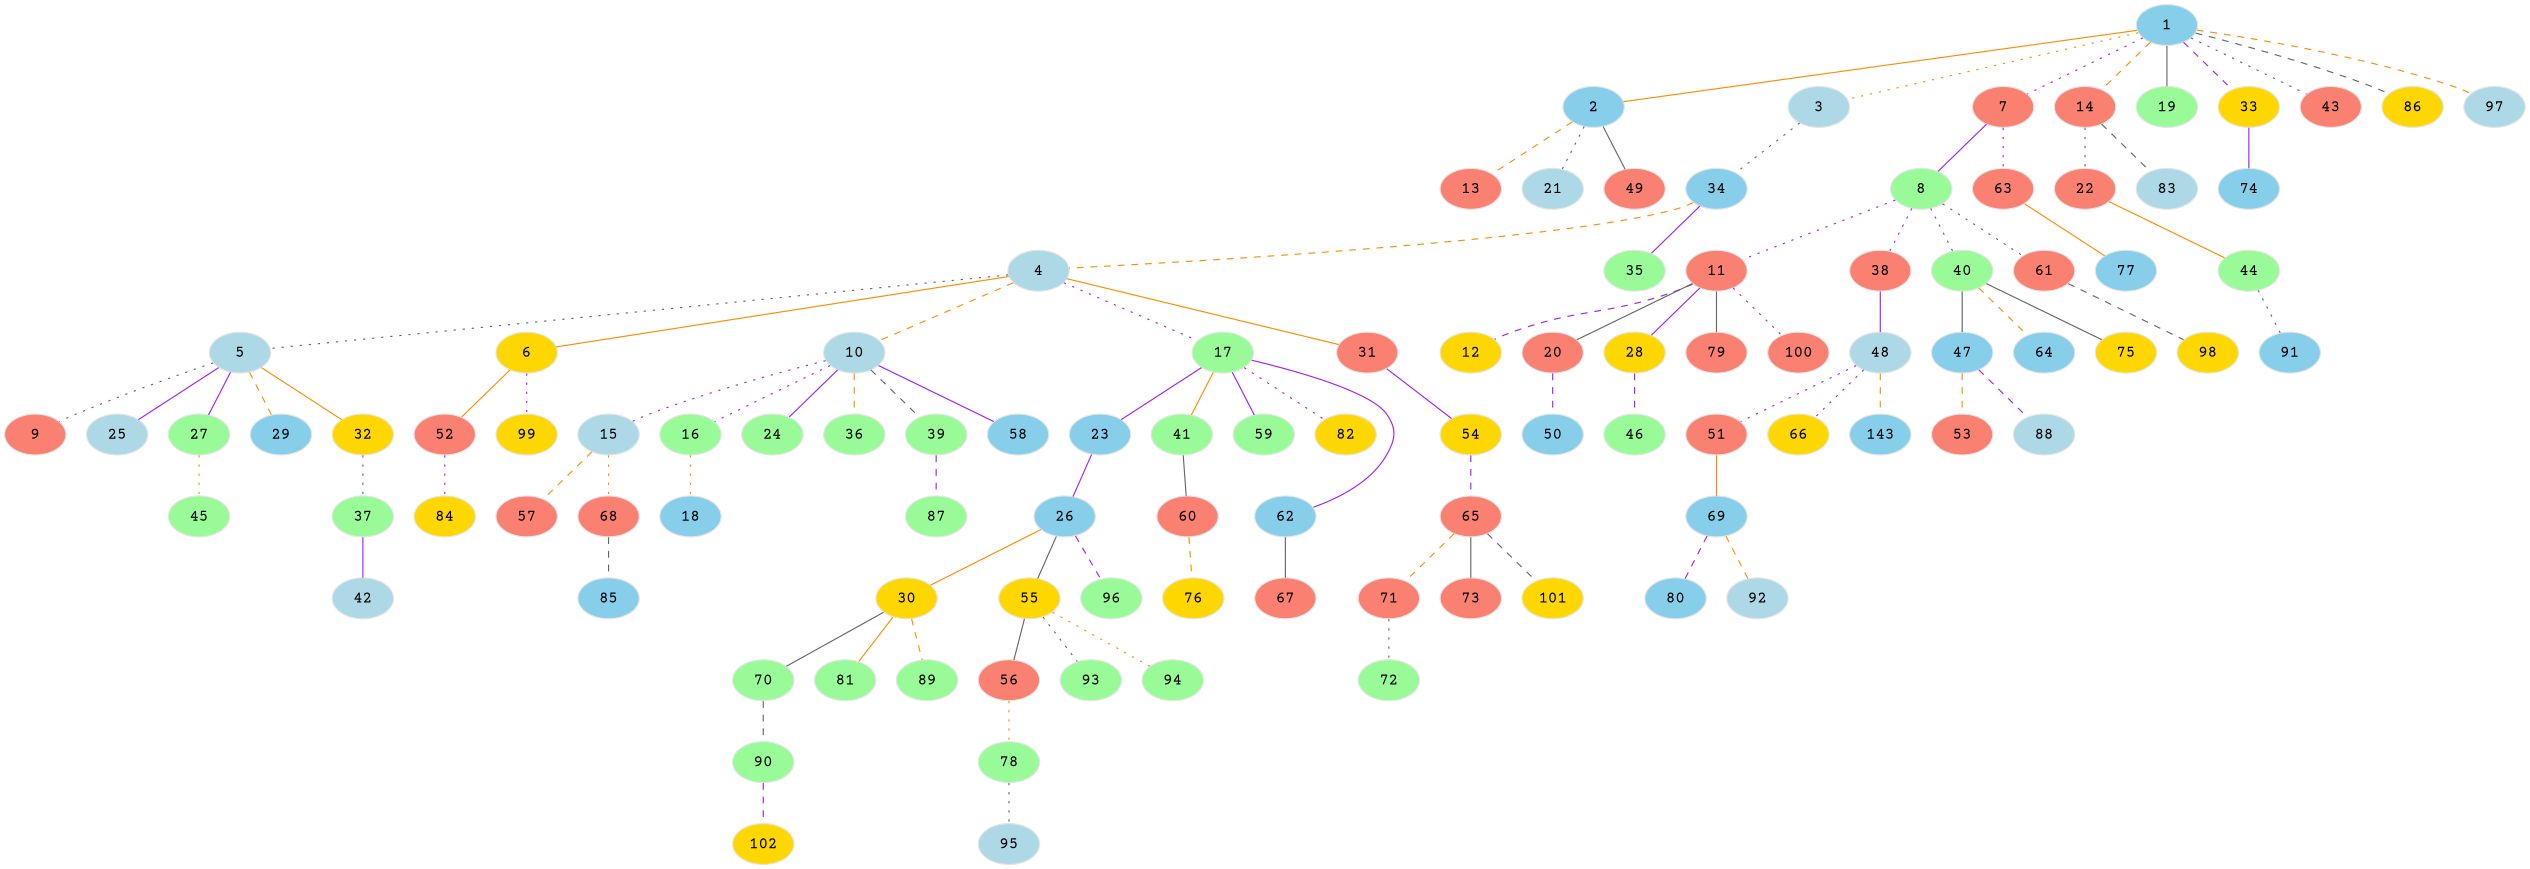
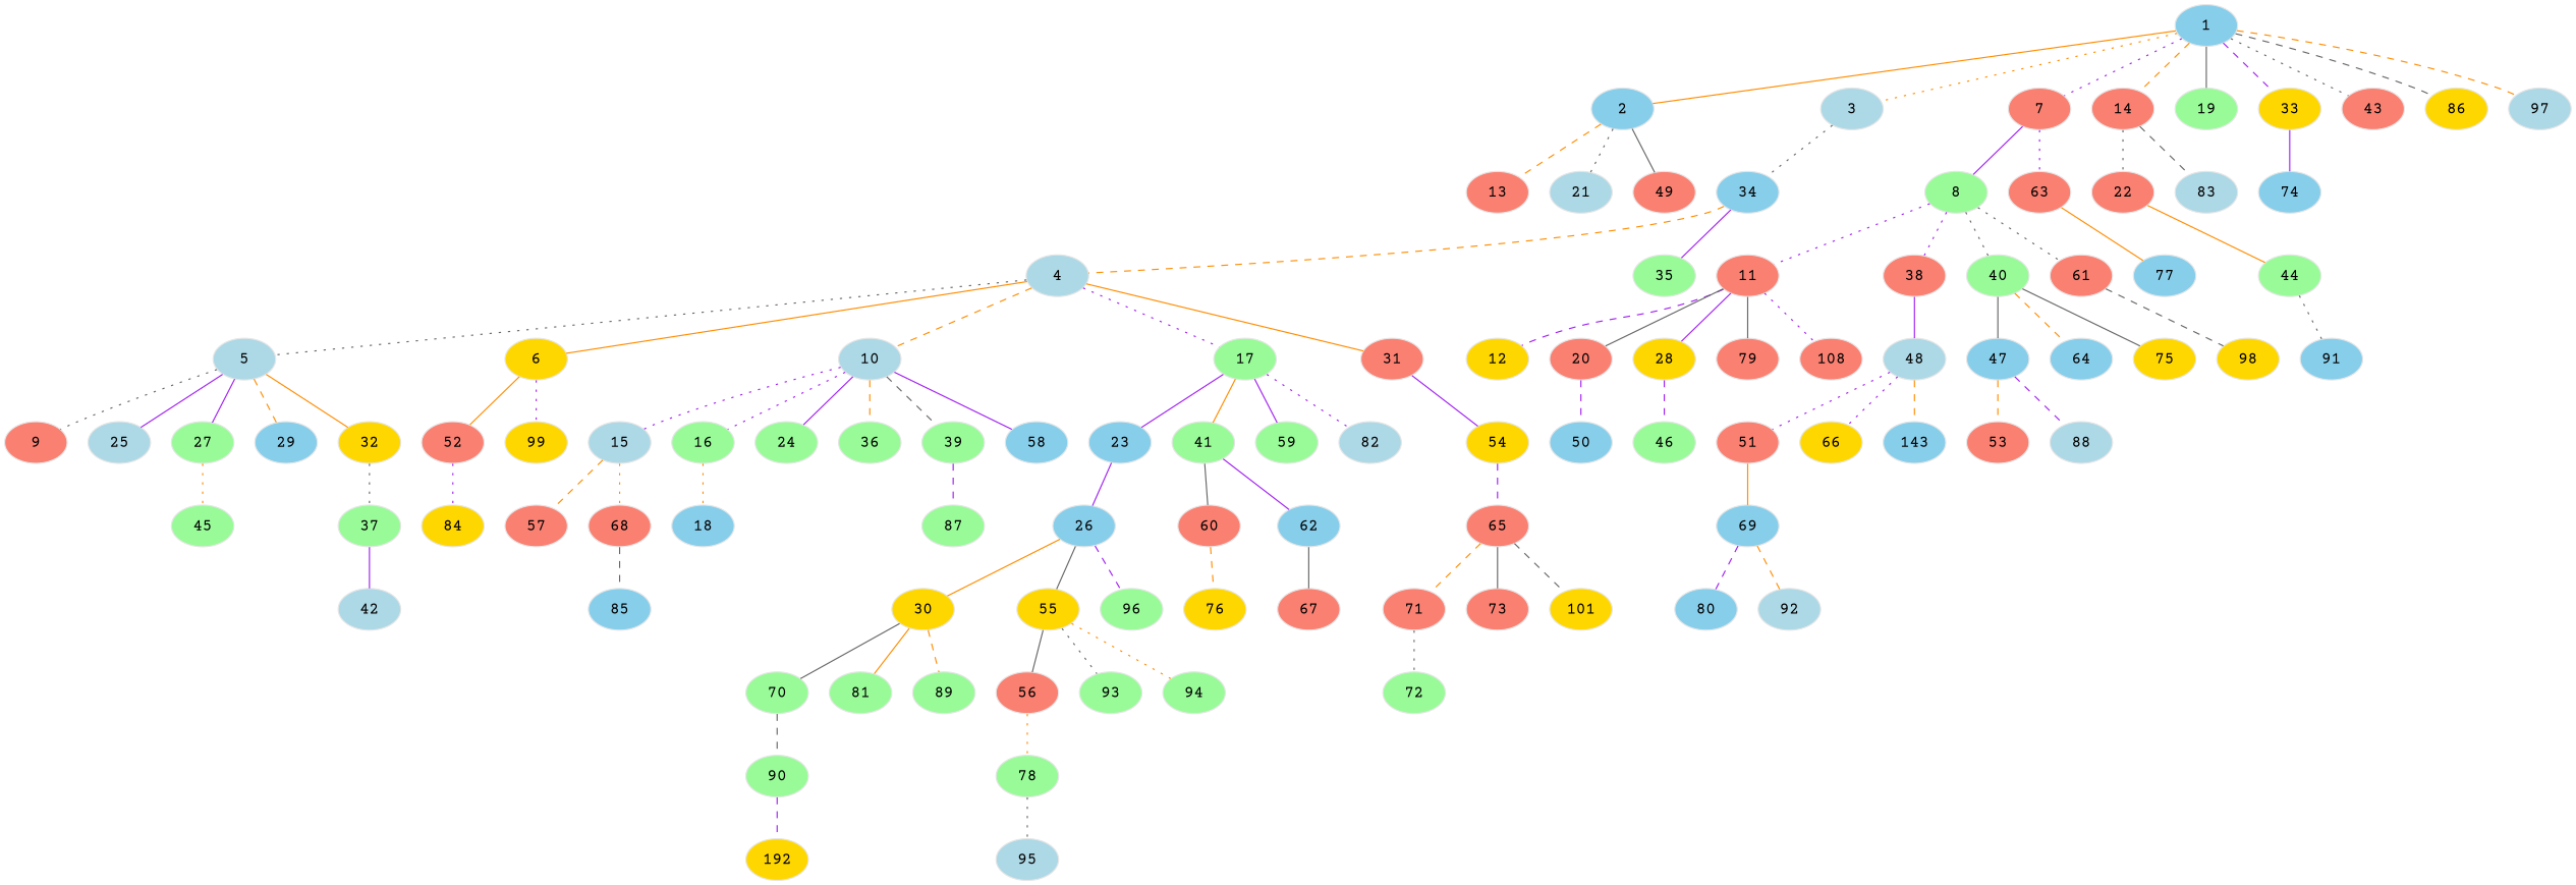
  graph {
    fontname="Courier Prime"
    node [color=gray90 fillcolor=salmon fontname="Courier Prime" style=filled]
    edge [color=purple fontname="Courier Prime" style=solid]
    1 [fillcolor=skyblue]
    2 [fillcolor=skyblue]
    3 [fillcolor=lightblue]
    7
    14
    19 [fillcolor=palegreen]
    33 [fillcolor=gold]
    43
    86 [fillcolor=gold]
    97 [fillcolor=lightblue]
    13
    21 [fillcolor=lightblue]
    49
    34 [fillcolor=skyblue]
    8 [fillcolor=palegreen]
    63
    22
    83 [fillcolor=lightblue]
    44 [fillcolor=palegreen]
    74 [fillcolor=skyblue]
    4 [fillcolor=lightblue]
    5 [fillcolor=lightblue]
    6 [fillcolor=gold]
    10 [fillcolor=lightblue]
    17 [fillcolor=palegreen]
    31
    35 [fillcolor=palegreen]
    9
    25 [fillcolor=lightblue]
    27 [fillcolor=palegreen]
    29 [fillcolor=skyblue]
    32 [fillcolor=gold]
    52
    99 [fillcolor=gold]
    15 [fillcolor=lightblue]
    16 [fillcolor=palegreen]
    24 [fillcolor=palegreen]
    36 [fillcolor=palegreen]
    39 [fillcolor=palegreen]
    58 [fillcolor=skyblue]
    23 [fillcolor=skyblue]
    41 [fillcolor=palegreen]
    59 [fillcolor=palegreen]
-   82 [fillcolor=gold]
+   82 [fillcolor=lightblue]
    54 [fillcolor=gold]
    45 [fillcolor=palegreen]
    37 [fillcolor=palegreen]
    84 [fillcolor=gold]
    11
    38
    40 [fillcolor=palegreen]
    61
    77 [fillcolor=skyblue]
    12 [fillcolor=gold]
    20
    28 [fillcolor=gold]
    79
-   100
+   100 [label=108]
    48 [fillcolor=lightblue]
    47 [fillcolor=skyblue]
    64 [fillcolor=skyblue]
    75 [fillcolor=gold]
    98 [fillcolor=gold]
    57
    68
    18 [fillcolor=skyblue]
    87 [fillcolor=palegreen]
    50 [fillcolor=skyblue]
    46 [fillcolor=palegreen]
    85 [fillcolor=skyblue]
    26 [fillcolor=skyblue]
    60
    62 [fillcolor=skyblue]
    91 [fillcolor=skyblue]
    30 [fillcolor=gold]
    55 [fillcolor=gold]
    96 [fillcolor=palegreen]
    70 [fillcolor=palegreen]
    81 [fillcolor=palegreen]
    89 [fillcolor=palegreen]
    56
    93 [fillcolor=palegreen]
    94 [fillcolor=palegreen]
    90 [fillcolor=palegreen]
    65
    42 [fillcolor=lightblue]
    51
    66 [fillcolor=gold]
    n89 [fillcolor=skyblue label=143]
    53
    88 [fillcolor=lightblue]
    76 [fillcolor=gold]
    67
    69 [fillcolor=skyblue]
    80 [fillcolor=skyblue]
    92 [fillcolor=lightblue]
    71
    73
    101 [fillcolor=gold]
    78 [fillcolor=palegreen]
    95 [fillcolor=lightblue]
    72 [fillcolor=palegreen]
-   102 [fillcolor=gold]
+   102 [fillcolor=gold label=192]
    1 -- 2 [color=darkorange]
    1 -- 3 [color=darkorange style=dotted]
    1 -- 7 [style=dotted]
    1 -- 14 [color=darkorange style=dashed]
    1 -- 19 [color=gray40]
    1 -- 33 [style=dashed]
    1 -- 43 [color=gray40 style=dotted]
    1 -- 86 [color=gray40 style=dashed]
    1 -- 97 [color=darkorange style=dashed]
    2 -- 13 [color=darkorange style=dashed]
    2 -- 21 [color=gray40 style=dotted]
    2 -- 49 [color=gray40]
    3 -- 34 [color=gray40 style=dotted]
    7 -- 8
    7 -- 63 [style=dotted]
    14 -- 22 [color=gray40 style=dotted]
    14 -- 83 [color=gray40 style=dashed]
    33 -- 74
    34 -- 4 [color=darkorange style=dashed]
    34 -- 35
    8 -- 11 [style=dotted]
    8 -- 38 [style=dotted]
    8 -- 40 [color=gray40 style=dotted]
    8 -- 61 [color=gray40 style=dotted]
    63 -- 77 [color=darkorange]
    22 -- 44 [color=darkorange]
    44 -- 91 [color=gray40 style=dotted]
    4 -- 5 [color=gray40 style=dotted]
    4 -- 6 [color=darkorange]
    4 -- 10 [color=darkorange style=dashed]
    4 -- 17 [style=dotted]
    4 -- 31 [color=darkorange]
    5 -- 9 [color=gray40 style=dotted]
    5 -- 25
    5 -- 27
    5 -- 29 [color=darkorange style=dashed]
    5 -- 32 [color=darkorange]
    6 -- 52 [color=darkorange]
    6 -- 99 [style=dotted]
    10 -- 15 [style=dotted]
    10 -- 16 [style=dotted]
    10 -- 24
    10 -- 36 [color=darkorange style=dashed]
    10 -- 39 [color=gray40 style=dashed]
    10 -- 58
    17 -- 23
    17 -- 41 [color=darkorange]
    17 -- 59
    17 -- 82 [style=dotted]
    31 -- 54
    27 -- 45 [color=darkorange style=dotted]
    32 -- 37 [color=gray40 style=dotted]
    52 -- 84 [style=dotted]
    15 -- 57 [color=darkorange style=dashed]
    15 -- 68 [color=darkorange style=dotted]
    16 -- 18 [color=darkorange style=dotted]
    39 -- 87 [style=dashed]
    23 -- 26
    41 -- 60 [color=gray40]
-   17 -- 62
+   41 -- 62
    54 -- 65 [style=dashed]
    37 -- 42
    11 -- 12 [style=dashed]
    11 -- 20 [color=gray40]
    11 -- 28
    11 -- 79 [color=gray40]
    11 -- 100 [style=dotted]
    38 -- 48
    40 -- 47 [color=gray40]
    40 -- 64 [color=darkorange style=dashed]
    40 -- 75 [color=gray40]
    61 -- 98 [color=gray40 style=dashed]
    20 -- 50 [style=dashed]
    28 -- 46 [style=dashed]
    48 -- 51 [style=dotted]
    48 -- 66 [style=dotted]
    48 -- n89 [color=darkorange style=dashed]
    47 -- 53 [color=darkorange style=dashed]
    47 -- 88 [style=dashed]
    68 -- 85 [color=gray40 style=dashed]
    26 -- 30 [color=darkorange]
    26 -- 55 [color=gray40]
    26 -- 96 [style=dashed]
    60 -- 76 [color=darkorange style=dashed]
    62 -- 67 [color=gray40]
    30 -- 70 [color=gray40]
    30 -- 81 [color=darkorange]
    30 -- 89 [color=darkorange style=dashed]
    55 -- 56 [color=gray40]
    55 -- 93 [color=gray40 style=dotted]
    55 -- 94 [color=darkorange style=dotted]
    70 -- 90 [color=gray40 style=dashed]
    56 -- 78 [color=darkorange style=dotted]
    90 -- 102 [style=dashed]
    65 -- 71 [color=darkorange style=dashed]
    65 -- 73 [color=gray40]
    65 -- 101 [color=gray40 style=dashed]
    51 -- 69 [color=darkorange]
    69 -- 80 [style=dashed]
    69 -- 92 [color=darkorange style=dashed]
    71 -- 72 [color=gray40 style=dotted]
    78 -- 95 [color=gray40 style=dotted]
  }
